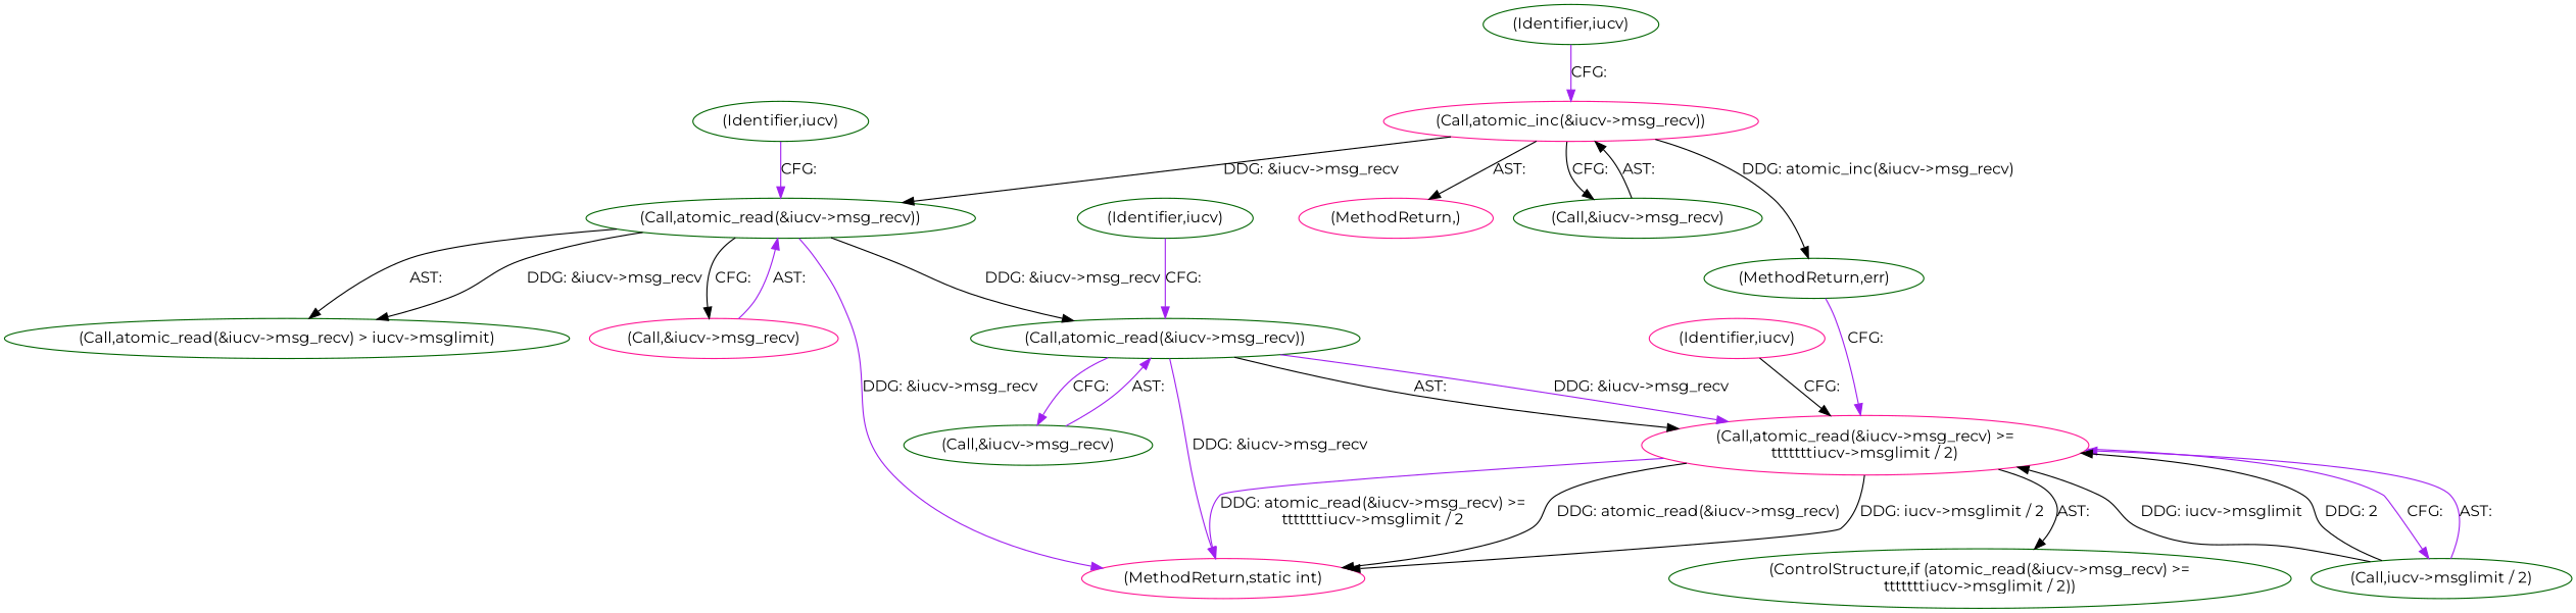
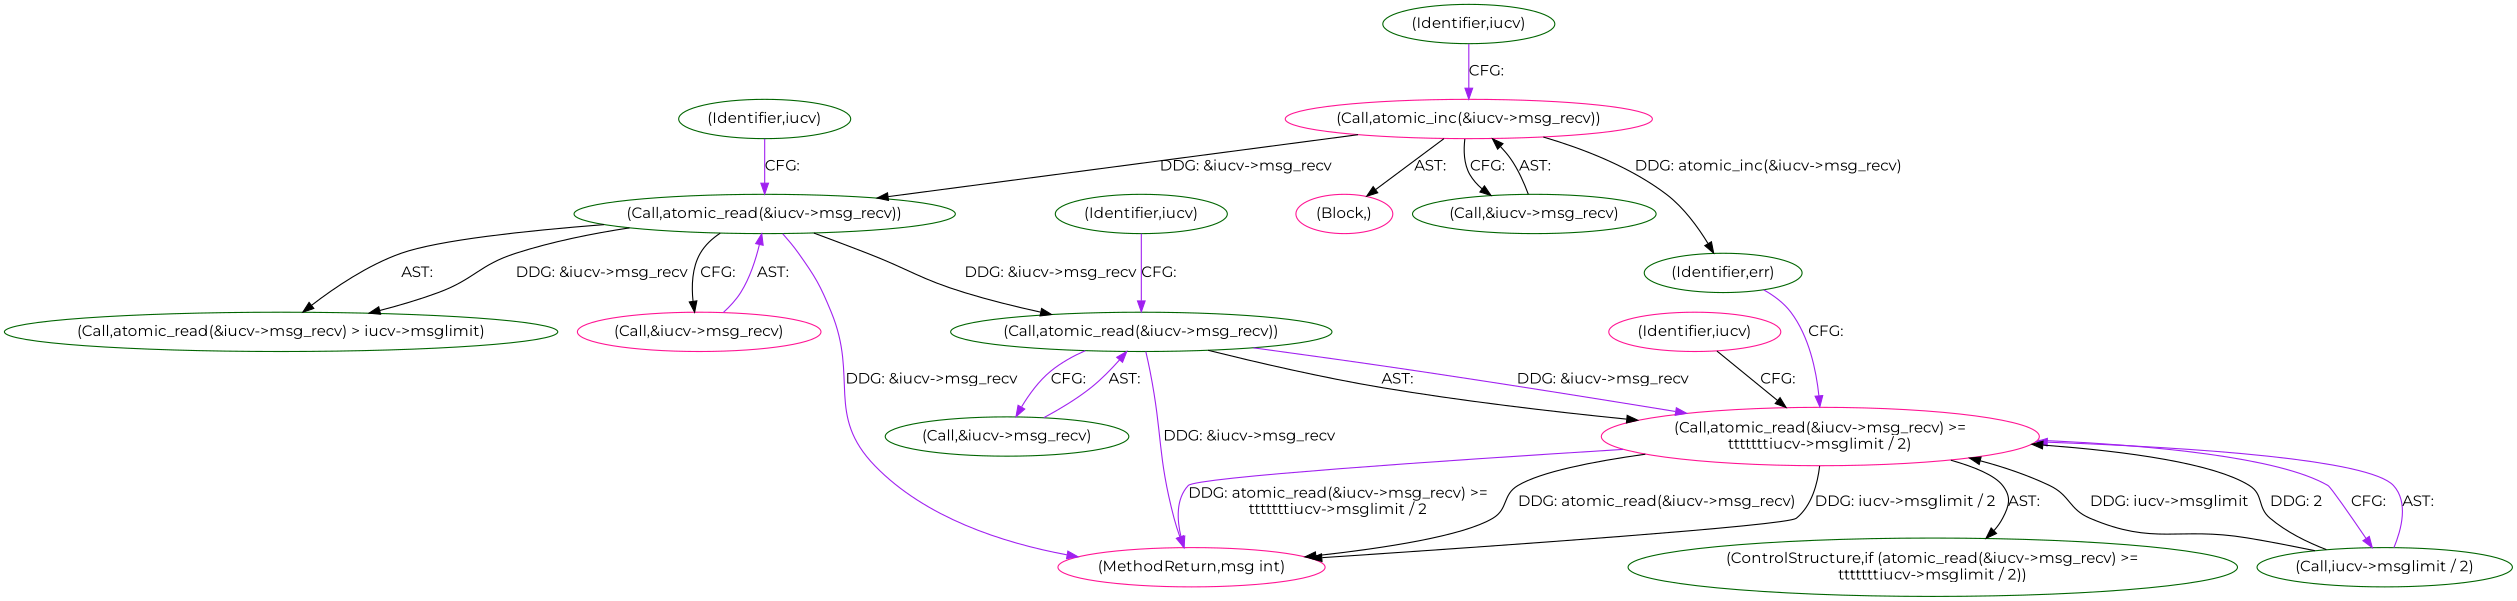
  digraph {
    fontname=Montserrat
    node [color=darkgreen fontname=Montserrat]
    edge [color=black fontname=Montserrat]
    n1 [label="(Call,atomic_read(&iucv->msg_recv))"]
    n2 [color=deeppink label="(Call,atomic_read(&iucv->msg_recv) >=\n\t\t\t\t\t\t\tiucv->msglimit / 2)"]
-   n3 [color=deeppink label="(MethodReturn,static int)"]
+   n3 [color=deeppink label="(MethodReturn,msg int)"]
    n4 [label="(Call,&iucv->msg_recv)"]
    n5 [label="(ControlStructure,if (atomic_read(&iucv->msg_recv) >=\n\t\t\t\t\t\t\tiucv->msglimit / 2))"]
    n6 [label="(Call,iucv->msglimit / 2)"]
    n7 [label="(Call,atomic_read(&iucv->msg_recv))"]
    n8 [color=deeppink label="(Call,&iucv->msg_recv)"]
    n9 [label="(Call,atomic_read(&iucv->msg_recv) > iucv->msglimit)"]
    n10 [color=deeppink label="(Call,atomic_inc(&iucv->msg_recv))"]
    n11 [label="(Call,&iucv->msg_recv)"]
-   n12 [color=deeppink label="(MethodReturn,)"]
-   n13 [label="(MethodReturn,err)"]
+   n12 [color=deeppink label="(Block,)"]
+   n13 [label="(Identifier,err)"]
    n14 [label="(Identifier,iucv)"]
    n15 [color=deeppink label="(Identifier,iucv)"]
    n16 [label="(Identifier,iucv)"]
    n17 [label="(Identifier,iucv)"]
    n1 -> n2 [label="AST: "]
    n1 -> n2 [color=purple label="DDG: &iucv->msg_recv"]
    n1 -> n3 [color=purple label="DDG: &iucv->msg_recv"]
    n1 -> n4 [color=purple label="CFG: "]
    n2 -> n3 [label="DDG: atomic_read(&iucv->msg_recv)"]
    n2 -> n3 [label="DDG: iucv->msglimit / 2"]
    n2 -> n3 [color=purple label="DDG: atomic_read(&iucv->msg_recv) >=\n\t\t\t\t\t\t\tiucv->msglimit / 2"]
    n2 -> n5 [label="AST: "]
    n2 -> n6 [color=purple label="CFG: "]
    n4 -> n1 [color=purple label="AST: "]
    n6 -> n2 [color=purple label="AST: "]
    n6 -> n2 [label="DDG: iucv->msglimit"]
    n6 -> n2 [label="DDG: 2"]
    n7 -> n1 [label="DDG: &iucv->msg_recv"]
    n7 -> n3 [color=purple label="DDG: &iucv->msg_recv"]
    n7 -> n8 [label="CFG: "]
    n7 -> n9 [label="AST: "]
    n7 -> n9 [label="DDG: &iucv->msg_recv"]
    n8 -> n7 [color=purple label="AST: "]
    n10 -> n7 [label="DDG: &iucv->msg_recv"]
    n10 -> n11 [label="CFG: "]
    n10 -> n12 [label="AST: "]
    n10 -> n13 [label="DDG: atomic_inc(&iucv->msg_recv)"]
    n11 -> n10 [label="AST: "]
    n13 -> n2 [color=purple label="CFG: "]
    n14 -> n10 [color=purple label="CFG: "]
    n15 -> n2 [label="CFG: "]
    n16 -> n7 [color=purple label="CFG: "]
    n17 -> n1 [color=purple label="CFG: "]
  }
